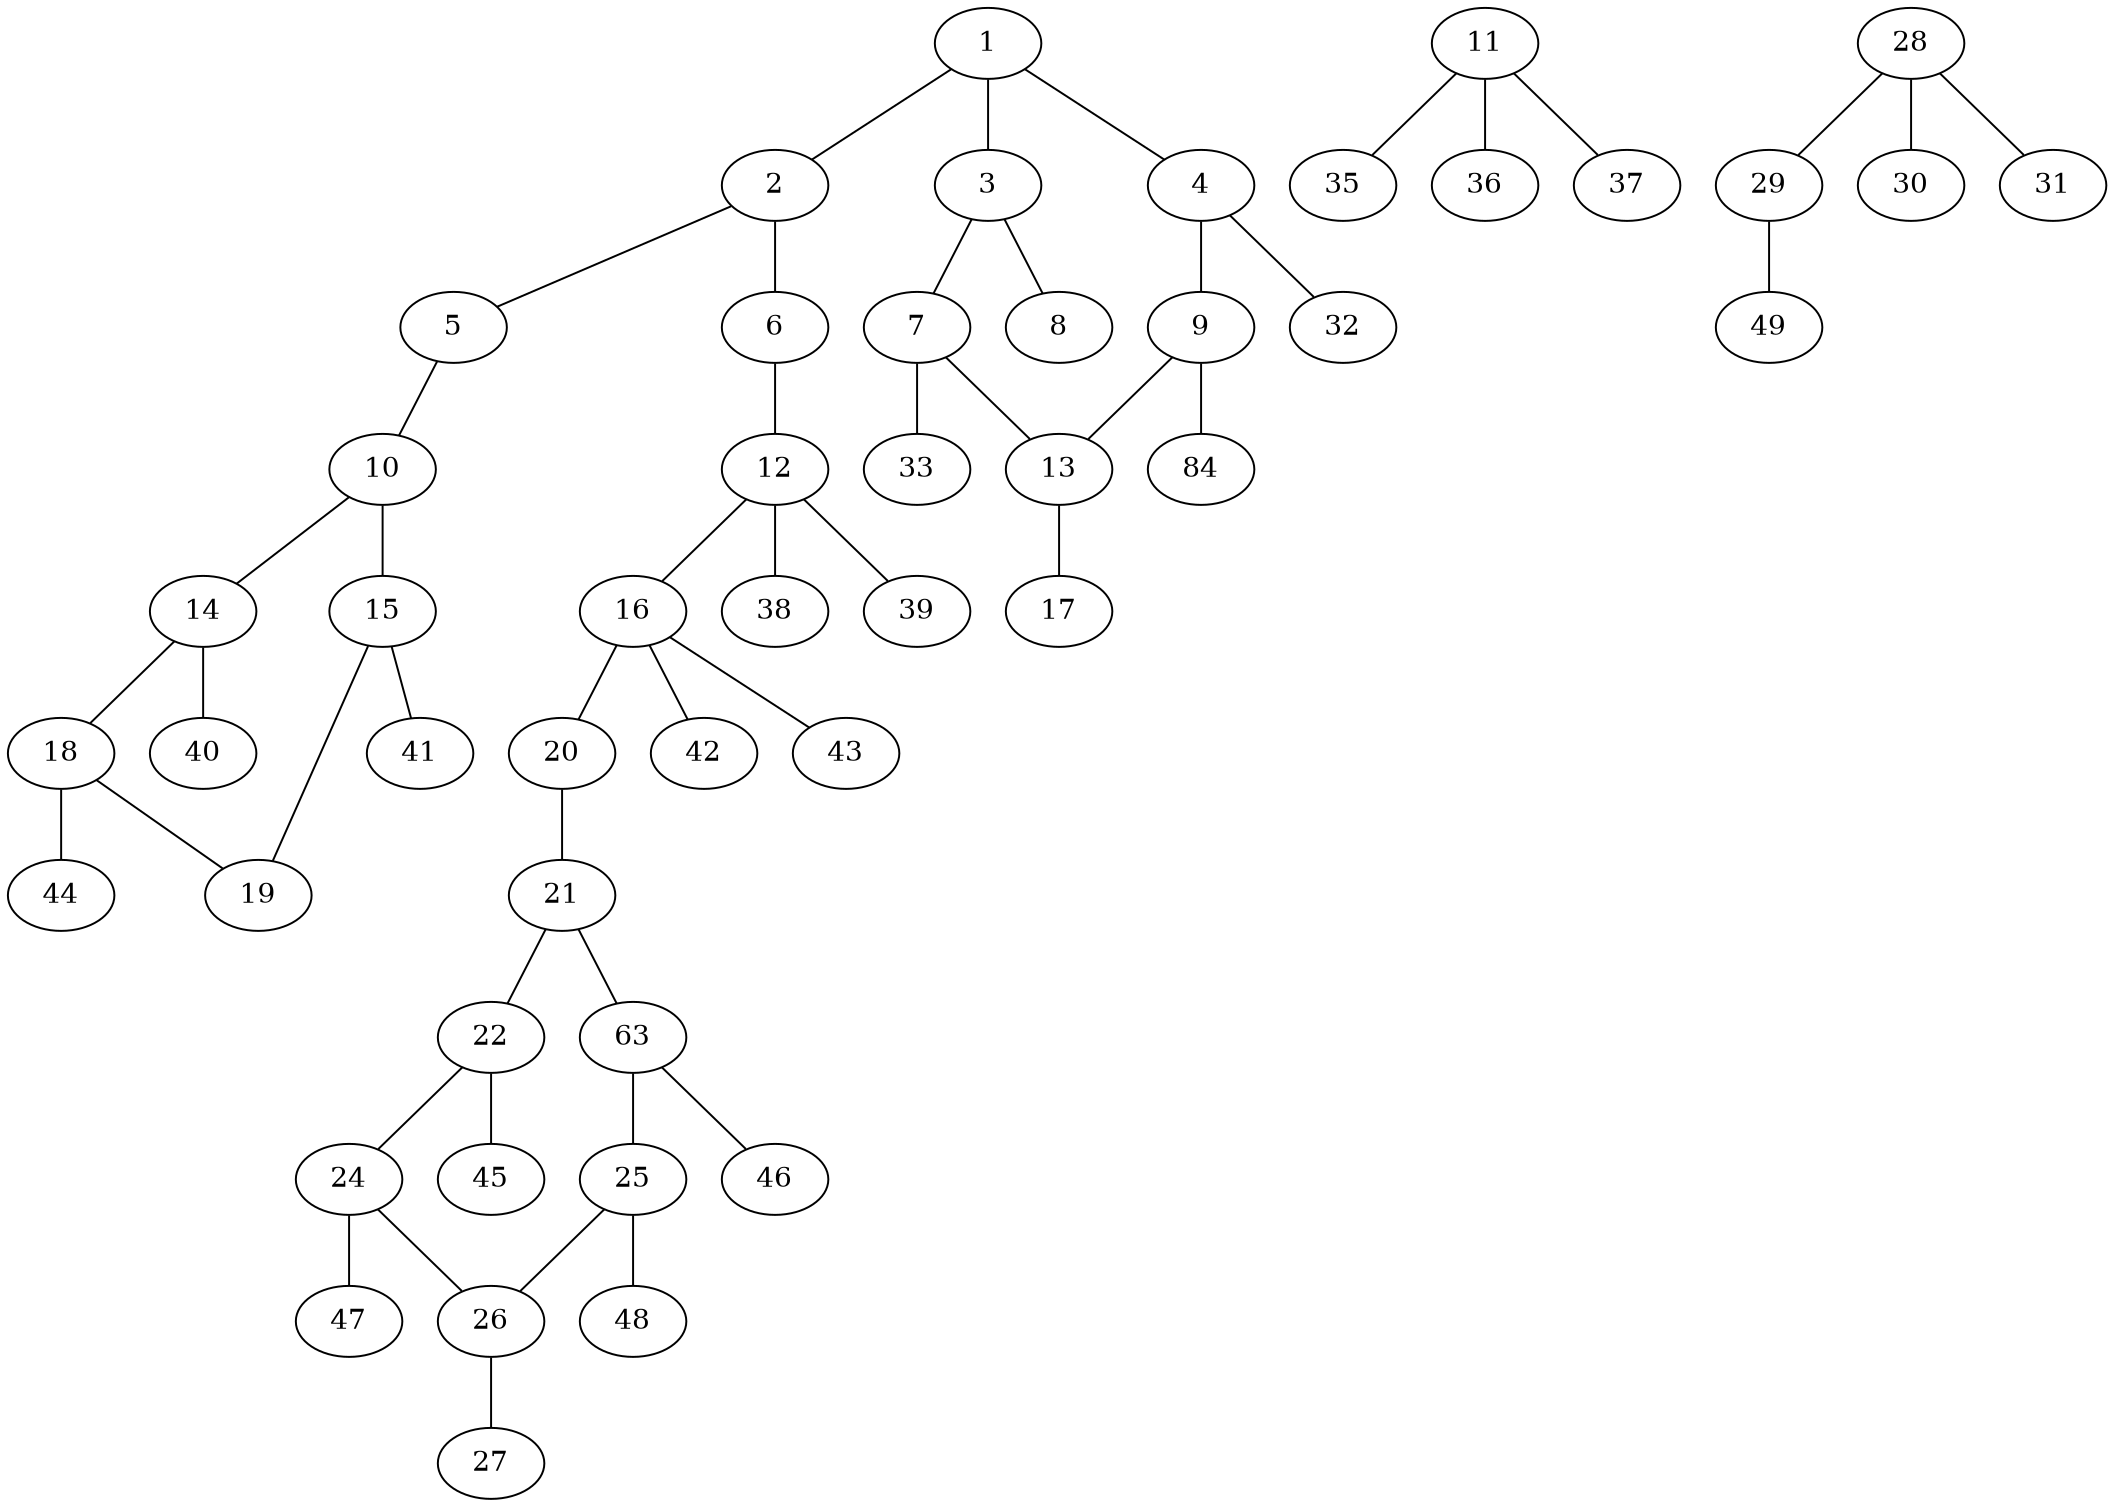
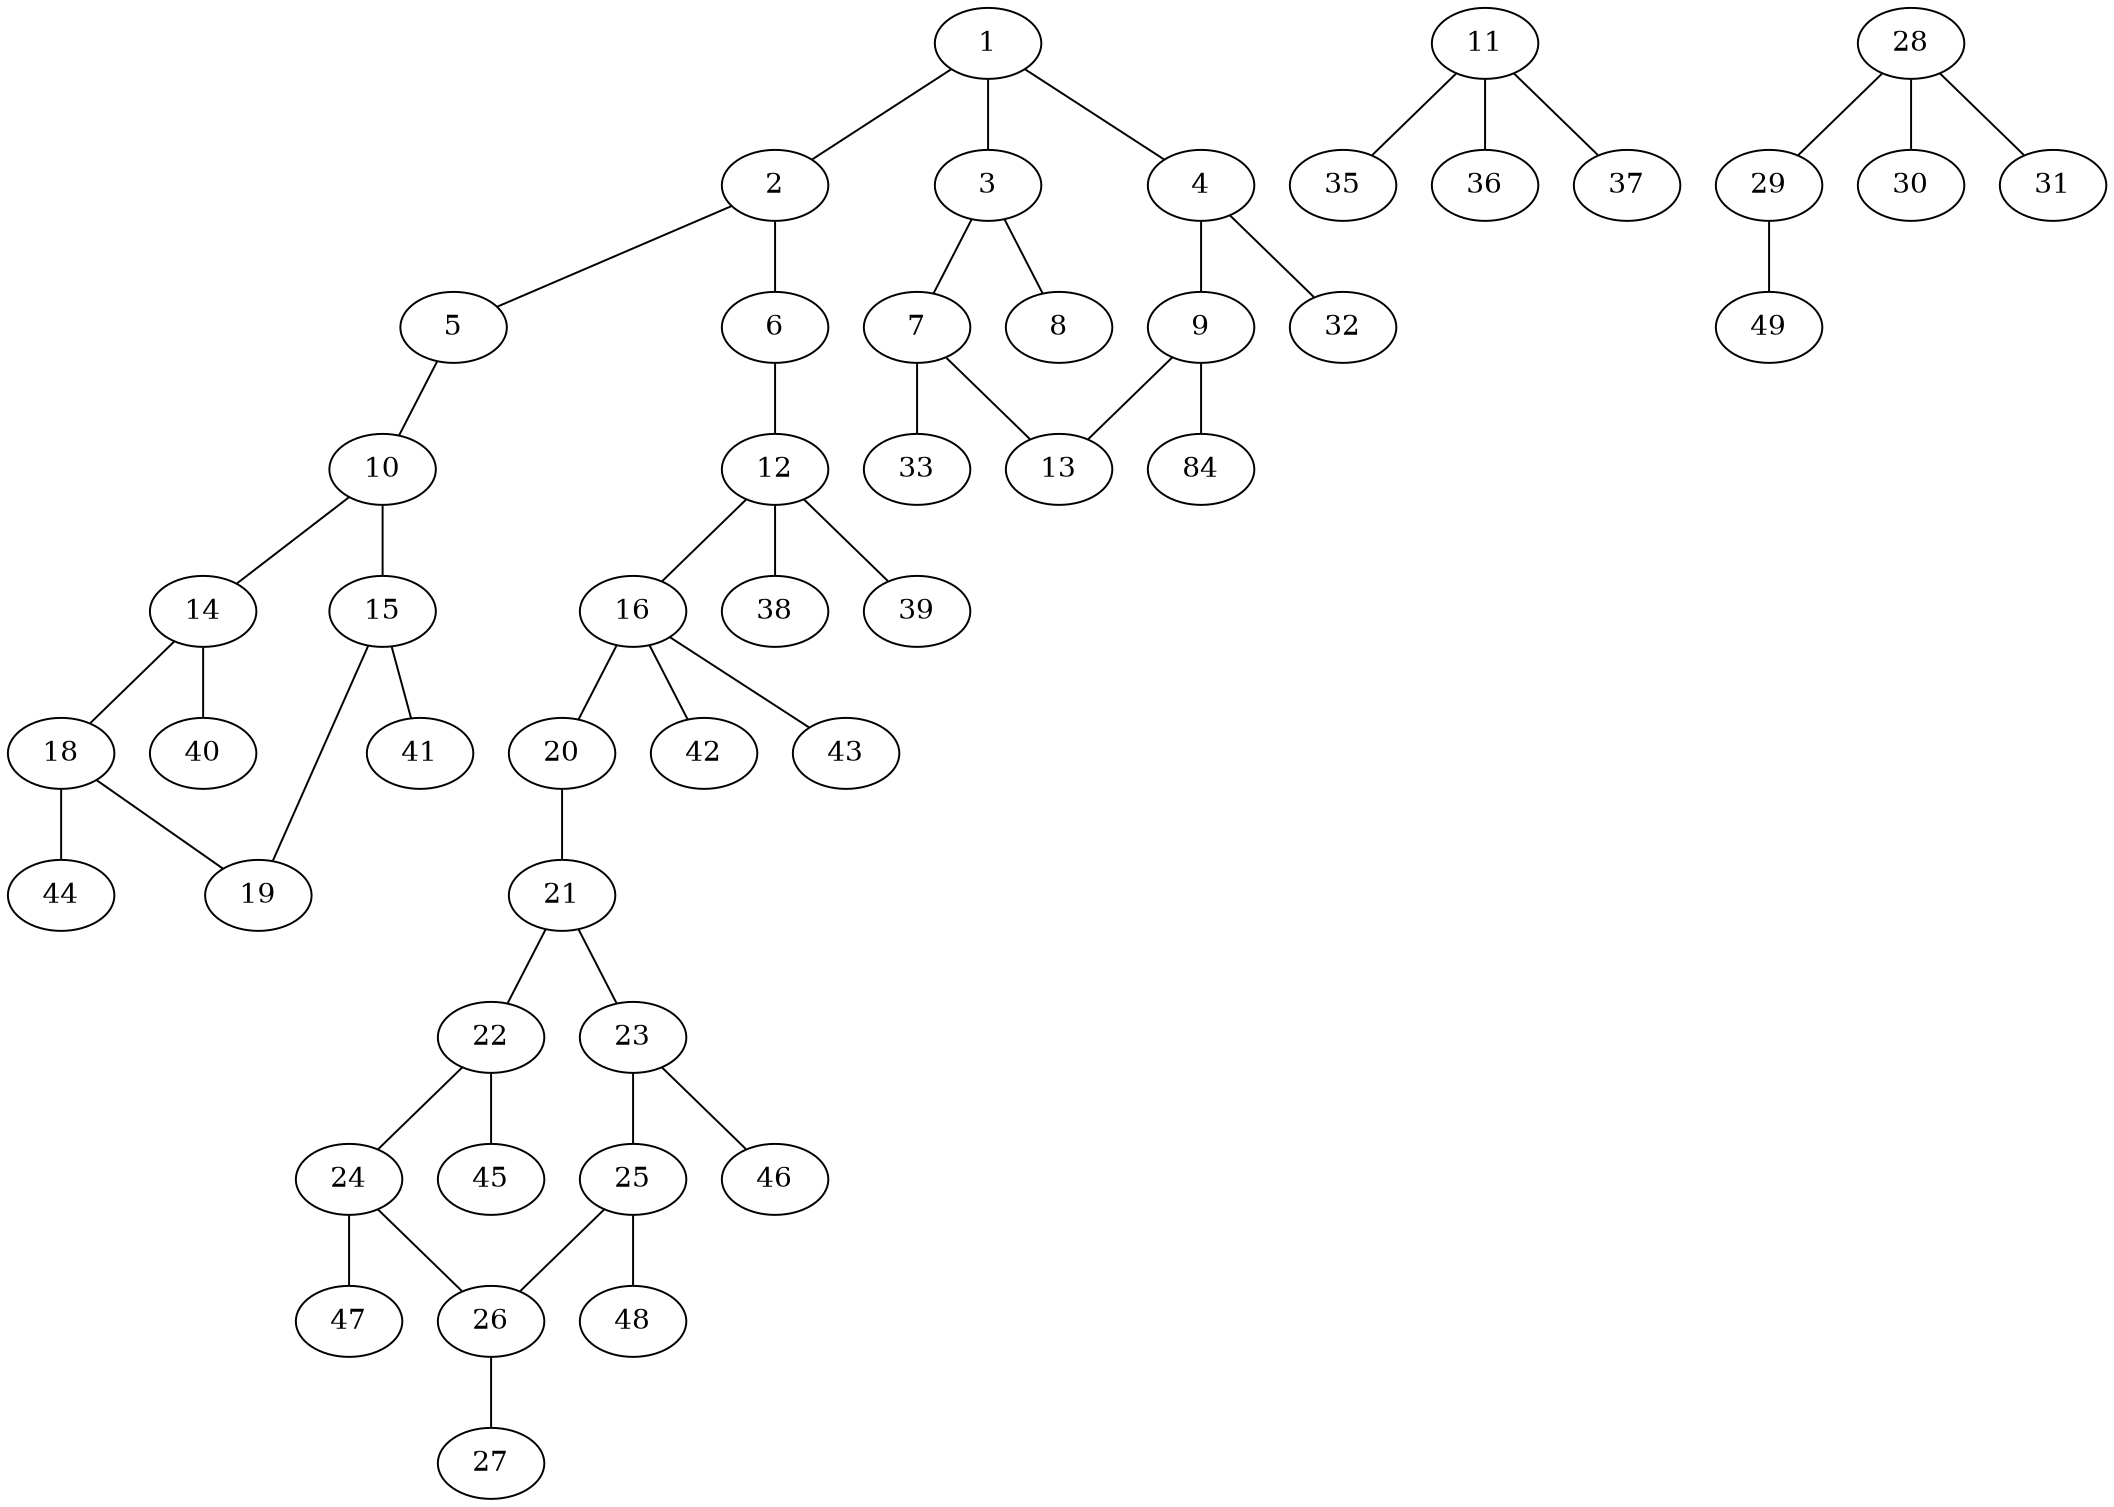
  graph {
    node [chem=C]
    edge [valence=1]
    1
    2
    3
    4
    5
    6 [chem=O]
    7
    8 [chem=Cl]
    9
    32 [chem=H]
    10 [chem=N]
    12
    13
    33 [chem=H]
    n15 [chem=H label=84]
    14
    15
    35 [chem=H]
    11
    36 [chem=H]
    37 [chem=H]
    16
    38 [chem=H]
    39 [chem=H]
-   17 [chem=Cl]
    18
    40 [chem=H]
    19 [chem=N]
    41 [chem=H]
    20 [chem=O]
    42 [chem=H]
    43 [chem=H]
    44 [chem=H]
    21
    22
-   23 [label=63]
+   23
    24
    45 [chem=H]
    25
    46 [chem=H]
    26
    47 [chem=H]
    48 [chem=H]
    27 [chem=Cl]
    28 [chem=N]
    29 [chem=O]
    30 [chem=O]
    31 [chem=O]
    49 [chem=H]
    1 -- 2
    1 -- 3
    1 -- 4 [valence=2]
    2 -- 5 [valence=2]
    2 -- 6
    3 -- 7 [valence=2]
    3 -- 8
    4 -- 9
    4 -- 32
    5 -- 10
    6 -- 12
    7 -- 13
    7 -- 33
    9 -- 13 [valence=2]
    9 -- n15
    10 -- 14
    10 -- 15
    12 -- 16
    12 -- 38
    12 -- 39
-   13 -- 17
    14 -- 18 [valence=2]
    14 -- 40
    15 -- 19 [valence=2]
    15 -- 41
    11 -- 35
    11 -- 36
    11 -- 37
    16 -- 20
    16 -- 42
    16 -- 43
    18 -- 19
    18 -- 44
    20 -- 21
    21 -- 22
    21 -- 23 [valence=2]
    22 -- 24 [valence=2]
    22 -- 45
    23 -- 25
    23 -- 46
    24 -- 26
    24 -- 47
    25 -- 26 [valence=2]
    25 -- 48
    26 -- 27
    28 -- 29
    28 -- 30 [valence=2]
    28 -- 31
    29 -- 49
  }
